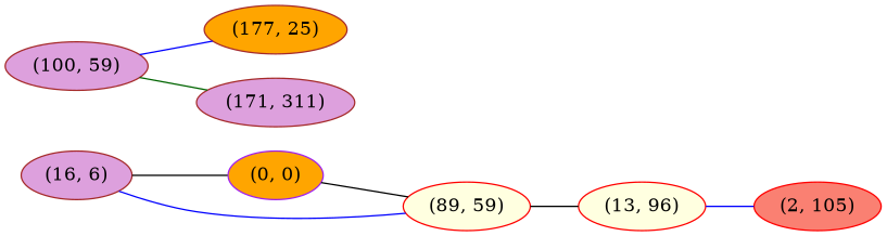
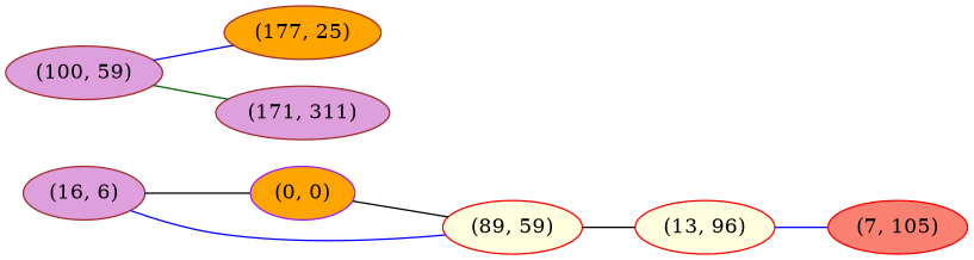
  graph {
    rankdir=LR
    node [color=brown fillcolor=plum style=filled]
    edge [color=black weight=1]
    "(0, 0)" [color=purple fillcolor=orange]
    "(16, 6)"
    "(89, 59)" [color=red fillcolor=lightyellow]
    "(13, 96)" [color=red fillcolor=lightyellow]
    "(177, 25)" [fillcolor=orange]
    "(100, 59)"
    n7 [label="(171, 311)"]
-   "(7, 105)" [color=red fillcolor=salmon label="(2, 105)"]
+   "(7, 105)" [color=red fillcolor=salmon]
    "(0, 0)" -- "(89, 59)"
    "(16, 6)" -- "(0, 0)" [weight=4]
    "(16, 6)" -- "(89, 59)" [color=blue]
    "(89, 59)" -- "(13, 96)"
    "(13, 96)" -- "(7, 105)" [color=blue]
    "(100, 59)" -- "(177, 25)" [color=blue]
    "(100, 59)" -- n7 [color=darkgreen]
  }
